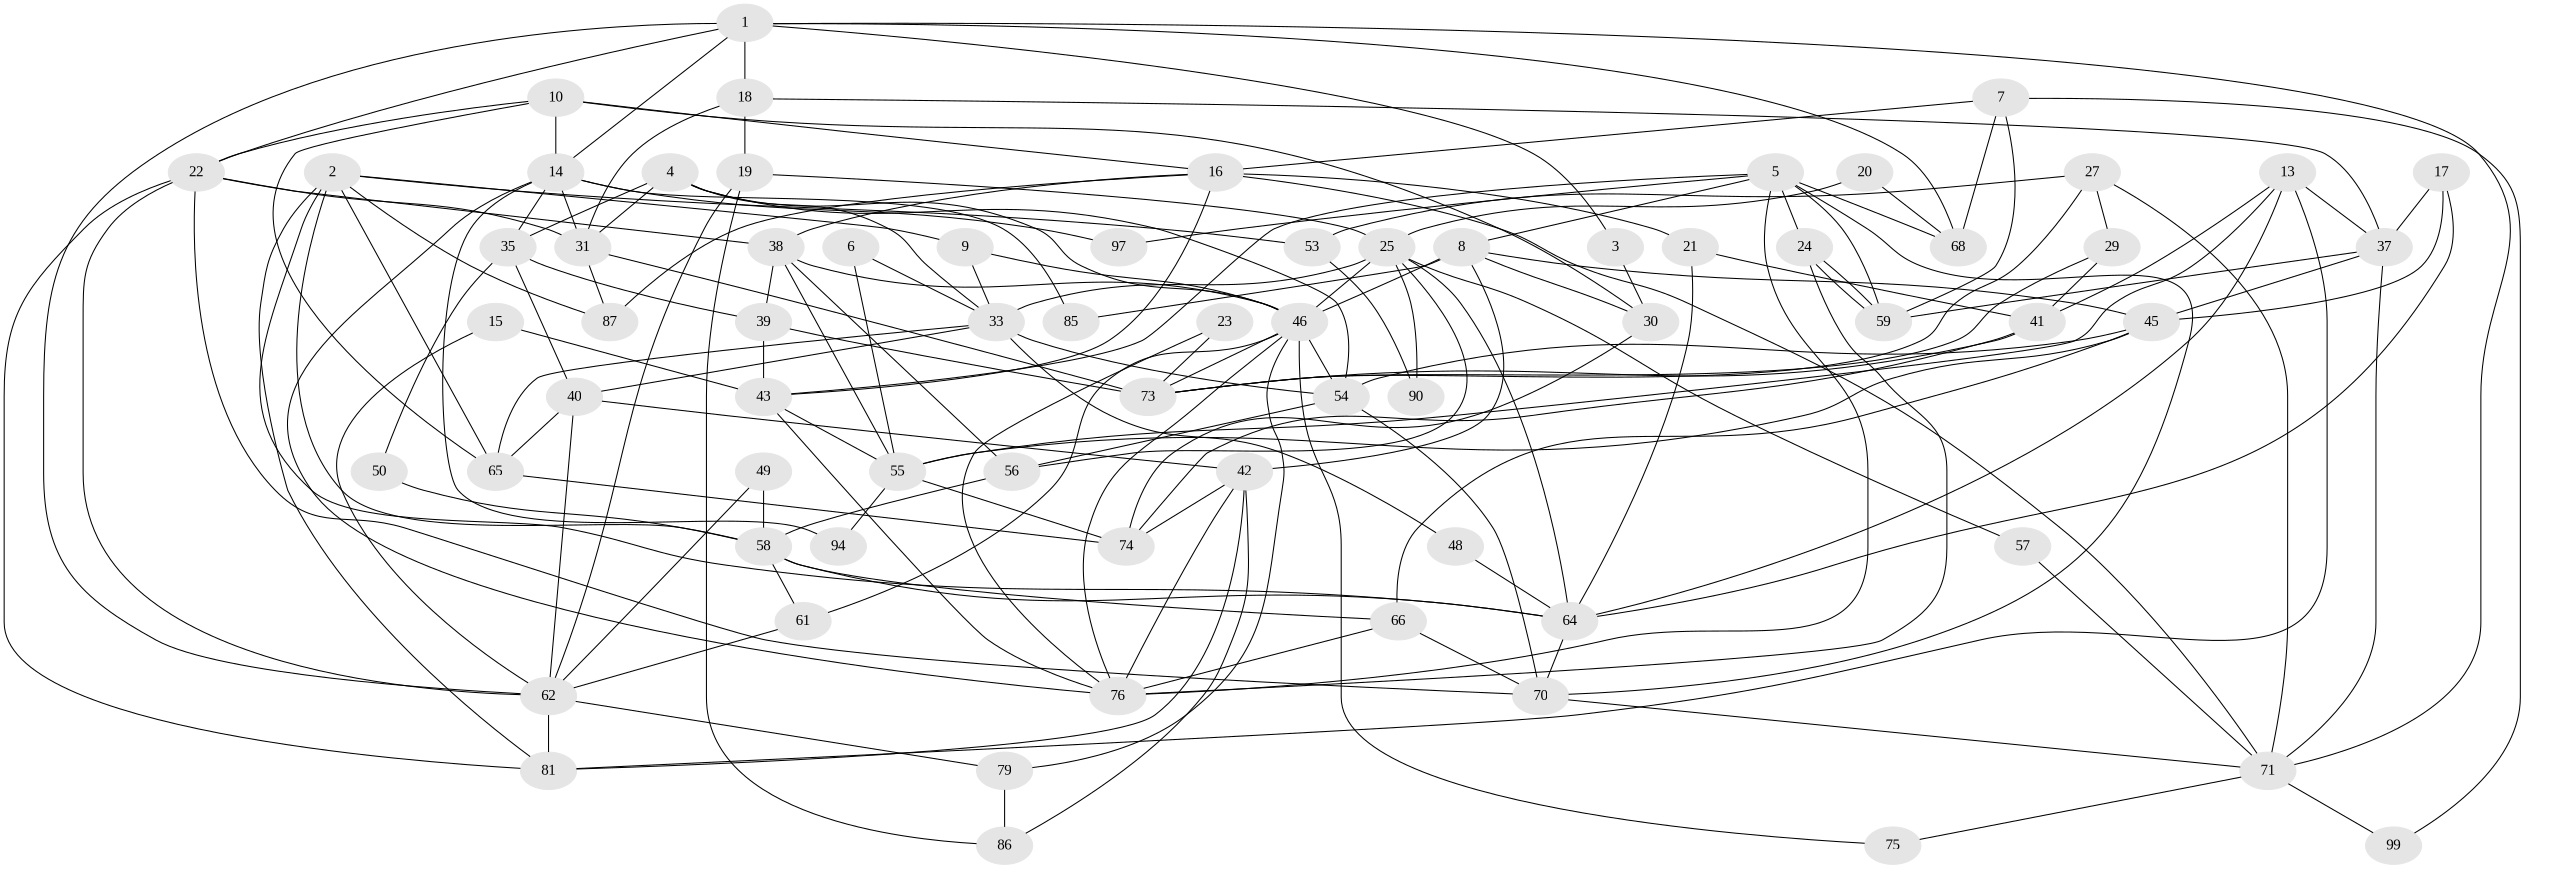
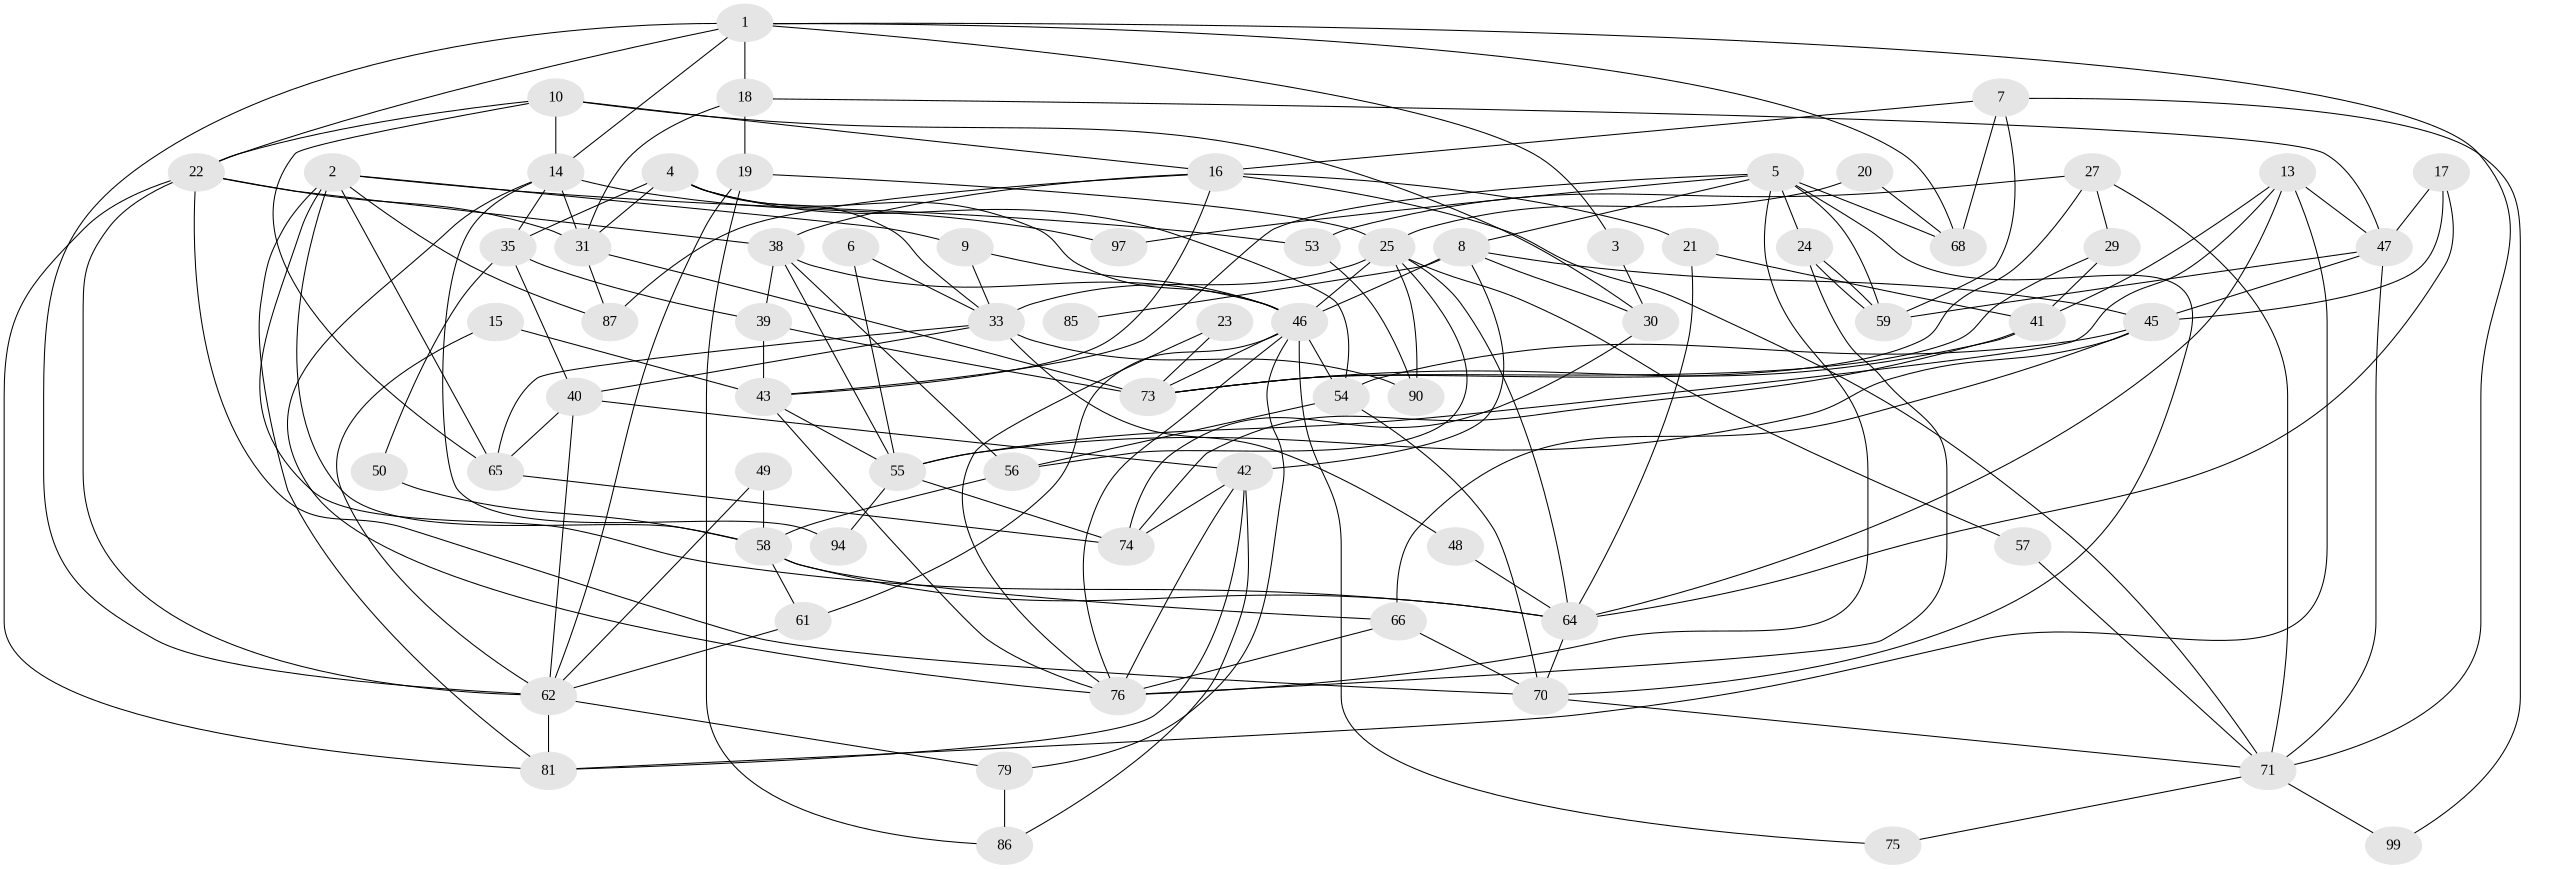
  graph {
    fontname="Liberation Serif"
    node [color=gray90 fontname="Liberation Serif" style=filled]
    edge [fontname="Liberation Serif"]
    1 [super="+12"]
    3
    14 [super="+28"]
    18
    22 [super="+32"]
    62 [super="+96"]
    68
    71 [super="+89"]
    30 [super="+67"]
    31 [super="+36"]
    35
    76 [super="+91"]
    97
    85
    94
-   37 [super="+47"]
+   37 [super="+47" label=47]
    19
    81
    70 [super="+95"]
    38 [super="+88"]
    79
    99
    75
    2 [super="+52"]
    9
    53
    58 [super="+82"]
    64 [super="+98"]
    65
    87
    33 [super="+72"]
    46 [super="+78"]
    90
    66
    61
    74 [super="+92"]
    4 [super="+11"]
    54
    73 [super="+93"]
    40 [super="+84"]
    48
    39
    50
    56
    5 [super="+83"]
    8 [super="+63"]
    24
    43
    59
    42 [super="+77"]
    45 [super="+51"]
    55 [super="+80"]
    6
    16 [super="+69"]
    21
    7
    86
    10 [super="+44"]
    13 [super="+60"]
    41
    15
    17
    25 [super="+26"]
    57
    20
    23
    27 [super="+34"]
    29
    49
    1 -- 3
    1 -- 14
    1 -- 18 [weight=2]
    1 -- 22
    1 -- 62
    1 -- 68
    1 -- 71
    3 -- 30 [weight=2]
    14 -- 31
    14 -- 35
    14 -- 76
    14 -- 97
-   14 -- 85
    14 -- 94
    18 -- 31
    18 -- 37
    18 -- 19
    22 -- 62
    22 -- 31
    22 -- 81
    22 -- 70
    22 -- 38
    62 -- 81
    62 -- 79
    71 -- 99
    71 -- 75
    30 -- 74
    31 -- 87
    31 -- 73
    35 -- 40
    35 -- 39
    35 -- 50
    37 -- 71
    37 -- 59
    37 -- 45
    19 -- 62
    19 -- 86
    19 -- 25
    70 -- 71
    38 -- 46
    38 -- 39
    38 -- 56
    38 -- 55
    79 -- 86
    2 -- 81
    2 -- 9
    2 -- 53
    2 -- 58
    2 -- 64
    2 -- 65
    2 -- 87
    9 -- 33
    9 -- 46
    53 -- 90
    58 -- 64
    58 -- 66
    58 -- 61
    64 -- 70
    65 -- 74
    33 -- 65
-   33 -- 54
+   33 -- 90
    33 -- 40
    33 -- 48
    46 -- 76
    46 -- 79
    46 -- 75
    46 -- 61
    46 -- 54
    46 -- 73
    66 -- 76
    66 -- 70
    61 -- 62
    4 -- 31 [weight=2]
    4 -- 35
    4 -- 33
    4 -- 46
    4 -- 54
    54 -- 70
    54 -- 56
    40 -- 62
    40 -- 65
    40 -- 42
    48 -- 64
    39 -- 73
    39 -- 43
    50 -- 58
    56 -- 58
    5 -- 68
    5 -- 76
    5 -- 97
    5 -- 70
    5 -- 8
    5 -- 24
    5 -- 43
    5 -- 59
    8 -- 30
    8 -- 85
    8 -- 46
    8 -- 42
    8 -- 45
    24 -- 76
    24 -- 59
    24 -- 59
    43 -- 76
    43 -- 55
    42 -- 76
    42 -- 81
    42 -- 74
    42 -- 86
    45 -- 66
    45 -- 54
    45 -- 55
    55 -- 94
    55 -- 74
    6 -- 33
    6 -- 55
    16 -- 71
    16 -- 38
    16 -- 87
    16 -- 43
    16 -- 21
    21 -- 64
    21 -- 41
    7 -- 68
    7 -- 99
    7 -- 59
    7 -- 16
    10 -- 14
    10 -- 22
    10 -- 30
    10 -- 65
    10 -- 16
    13 -- 37
    13 -- 81
    13 -- 64
    13 -- 55
    13 -- 41
    41 -- 74
    41 -- 73
    15 -- 62
    15 -- 43
    17 -- 37
    17 -- 64
    17 -- 45
    25 -- 64 [weight=2]
    25 -- 33
    25 -- 46
    25 -- 90
    25 -- 56
    25 -- 57
    57 -- 71
    20 -- 68
    20 -- 25
    23 -- 76
    23 -- 73
    27 -- 71
    27 -- 53
    27 -- 73
    27 -- 29
    29 -- 73
    29 -- 41
    49 -- 62
    49 -- 58
  }
